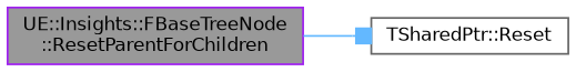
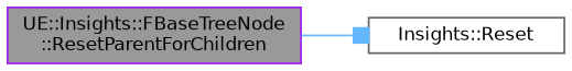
  digraph {
    rankdir=LR
    node [fontname=Helvetica fontsize=10 shape=box style=filled]
    n1 [color=purple fillcolor=grey60 fontcolor=black height=0.2 label="UE::Insights::FBaseTreeNode\l::ResetParentForChildren" width=0.4]
-   n2 [color=gray40 fillcolor=white height=0.2 label="TSharedPtr::Reset" width=0.4]
+   n2 [color=gray40 fillcolor=white height=0.2 label="Insights::Reset" width=0.4]
    n1 -> n2 [color=steelblue1 fontname=Helvetica fontsize=10 labelfontname=Helvetica labelfontsize=10 style=solid arrowhead=box]
  }
